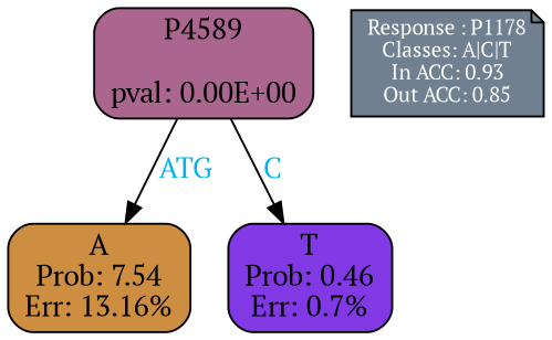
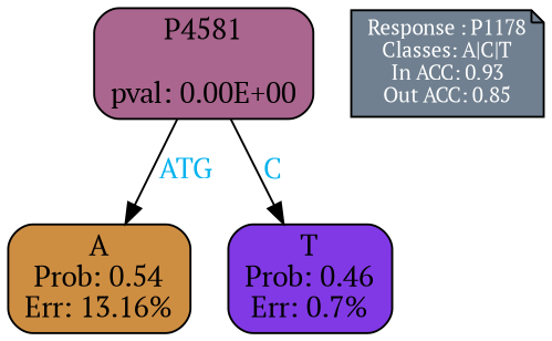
  digraph {
    fontname="PT Serif"
    ranksep=equally
    splines=polylines
    node [color=black fontname="PT Serif" shape=box style="filled, rounded"]
    edge [fontcolor=deepskyblue2 fontname="PT Serif"]
-   n1 [fillcolor="#ce8e42" label="A\nProb: 7.54\nErr: 13.16%"]
+   n1 [fillcolor="#ce8e42" label="A\nProb: 0.54\nErr: 13.16%"]
    n2 [fillcolor="#8139e5" label="T\nProb: 0.46\nErr: 0.7%"]
    n3 [align=left fillcolor=slategray fontcolor=white fontsize=10 label="Response : P1178\nClasses: A|C|T\nIn ACC: 0.93\nOut ACC: 0.85\n" shape=note style=filled]
-   n4 [fillcolor="#aa668e" label="P4589\n\npval: 0.00E+00"]
+   n4 [fillcolor="#aa668e" label="P4581\n\npval: 0.00E+00"]
    subgraph sub_1 {
      rank=same
      n1
      n2
    }
    subgraph sub_2 {
      rank=same
      n3
      n4
    }
    n4 -> n1 [label=ATG]
    n4 -> n2 [label=C]
  }
